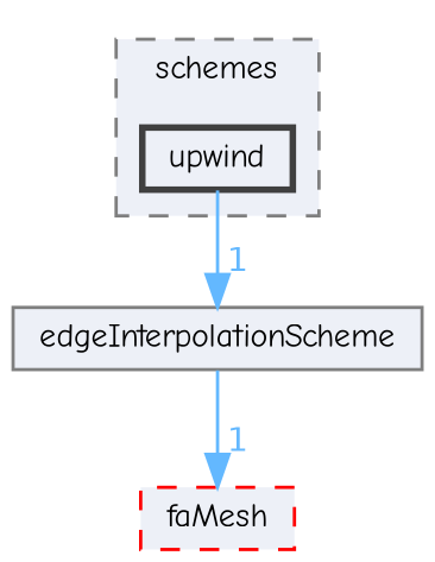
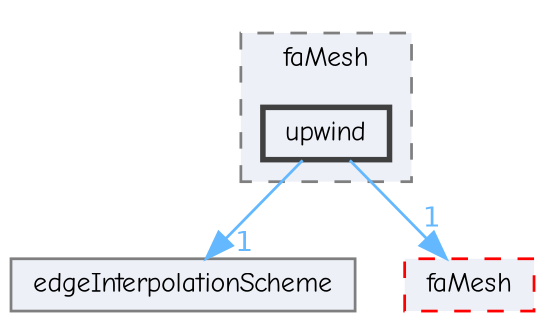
  digraph {
    compound=true
    fontname="Comic Neue"
    node [fillcolor="#edf0f7" fontname="Comic Neue" fontsize=10 shape=box]
    edge [color=steelblue1 fontcolor=steelblue1 fontname="Comic Neue" fontsize=10 headlabel=1 labeldistance=1.5 labelfontname=Helvetica labelfontsize=10]
    n1 [color=grey25 height=0.2 label=upwind style="filled,bold" width=0.4]
    n2 [color=grey50 height=0.2 label=edgeInterpolationScheme style=filled width=0.4]
    n3 [color=red height=0.2 label=faMesh style="filled,dashed" width=0.4]
    subgraph cluster_1 {
      bgcolor="#edf0f7"
      fontsize=10
-     label=schemes
+     label=faMesh
      pencolor=grey50
      style="filled,dashed"
      n1
    }
    n1 -> n2
-   n2 -> n3
+   n1 -> n3
  }
